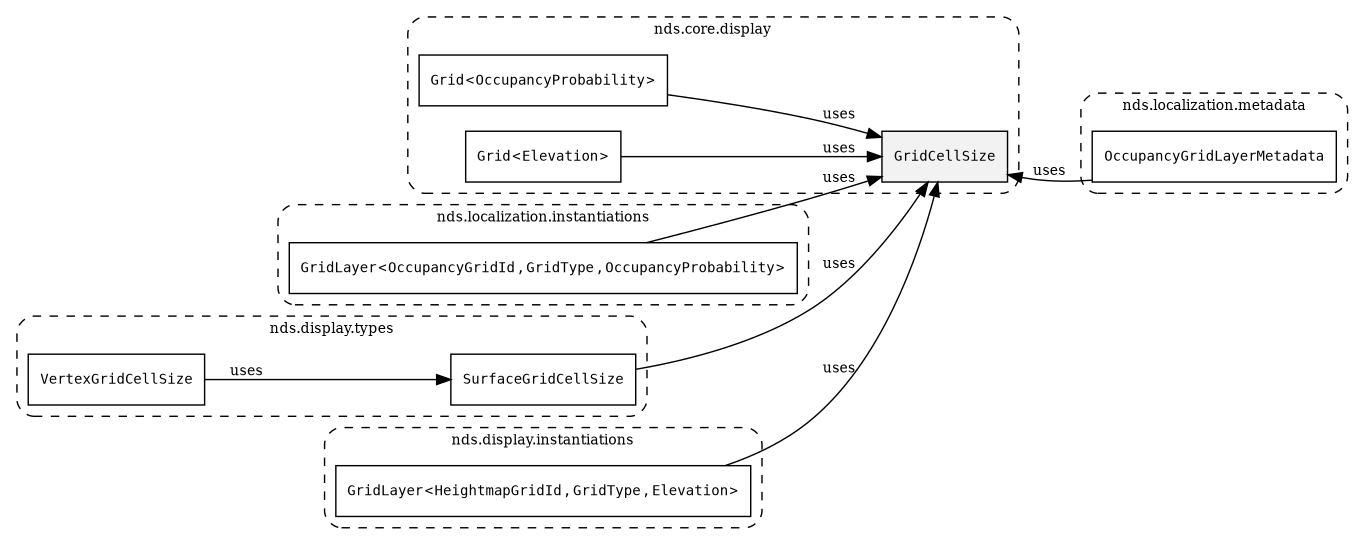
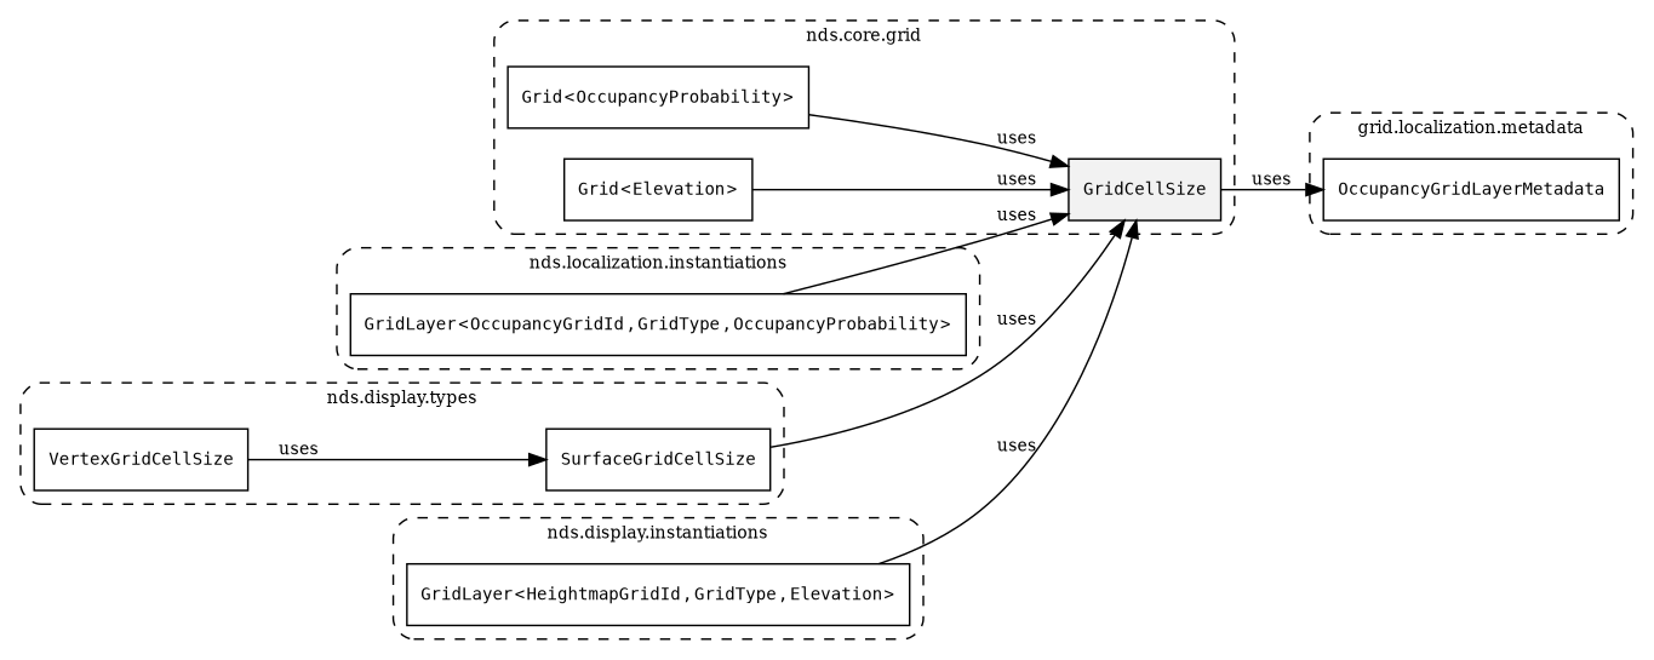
  digraph {
    fontsize=10
    rankdir=LR
    node [fontsize=10 shape=box]
    edge [fontsize=10]
    n1 [fillcolor="#0000000D" label=<<font face="monospace"><table align="center" border="0" cellspacing="0" cellpadding="0"><tr><td href="../../../content/packages/nds.core.grid.html#Subtype-GridCellSize" title="Subtype defined in nds.core.grid">GridCellSize</td></tr></table></font>> style=filled]
    n2 [label=<<font face="monospace"><table align="center" border="0" cellspacing="0" cellpadding="0"><tr><td href="../../../content/packages/nds.core.grid.html#Structure-Grid" title="Structure defined in nds.core.grid">Grid</td><td>&lt;</td><td><table align="center" border="0" cellspacing="0" cellpadding="0"><tr><td href="../../../content/packages/nds.localization.types.html#Structure-OccupancyProbability" title="Structure defined in nds.localization.types">OccupancyProbability</td></tr></table></td><td>&gt;</td></tr></table></font>>]
    n3 [label=<<font face="monospace"><table align="center" border="0" cellspacing="0" cellpadding="0"><tr><td href="../../../content/packages/nds.core.grid.html#Structure-Grid" title="Structure defined in nds.core.grid">Grid</td><td>&lt;</td><td><table align="center" border="0" cellspacing="0" cellpadding="0"><tr><td href="../../../content/packages/nds.core.geometry.html#Subtype-Elevation" title="Subtype defined in nds.core.geometry">Elevation</td></tr></table></td><td>&gt;</td></tr></table></font>>]
    n4 [label=<<font face="monospace"><table align="center" border="0" cellspacing="0" cellpadding="0"><tr><td href="../../../content/packages/nds.core.grid.html#Structure-GridLayer" title="Structure defined in nds.core.grid">GridLayer</td><td>&lt;</td><td><table align="center" border="0" cellspacing="0" cellpadding="0"><tr><td href="../../../content/packages/nds.localization.types.html#Subtype-OccupancyGridId" title="Subtype defined in nds.localization.types">OccupancyGridId</td></tr></table></td><td>,</td><td><table align="center" border="0" cellspacing="0" cellpadding="0"><tr><td href="../../../content/packages/nds.core.grid.html#Subtype-GridType" title="Subtype defined in nds.core.grid">GridType</td></tr></table></td><td>,</td><td><table align="center" border="0" cellspacing="0" cellpadding="0"><tr><td href="../../../content/packages/nds.localization.types.html#Structure-OccupancyProbability" title="Structure defined in nds.localization.types">OccupancyProbability</td></tr></table></td><td>&gt;</td></tr></table></font>>]
    n5 [label=<<font face="monospace"><table align="center" border="0" cellspacing="0" cellpadding="0"><tr><td href="../../../content/packages/nds.localization.metadata.html#Structure-OccupancyGridLayerMetadata" title="Structure defined in nds.localization.metadata">OccupancyGridLayerMetadata</td></tr></table></font>>]
    n6 [label=<<font face="monospace"><table align="center" border="0" cellspacing="0" cellpadding="0"><tr><td href="../../../content/packages/nds.display.types.html#Subtype-SurfaceGridCellSize" title="Subtype defined in nds.display.types">SurfaceGridCellSize</td></tr></table></font>>]
    n7 [label=<<font face="monospace"><table align="center" border="0" cellspacing="0" cellpadding="0"><tr><td href="../../../content/packages/nds.display.types.html#Subtype-VertexGridCellSize" title="Subtype defined in nds.display.types">VertexGridCellSize</td></tr></table></font>>]
    n8 [label=<<font face="monospace"><table align="center" border="0" cellspacing="0" cellpadding="0"><tr><td href="../../../content/packages/nds.core.grid.html#Structure-GridLayer" title="Structure defined in nds.core.grid">GridLayer</td><td>&lt;</td><td><table align="center" border="0" cellspacing="0" cellpadding="0"><tr><td href="../../../content/packages/nds.display.types.html#Subtype-HeightmapGridId" title="Subtype defined in nds.display.types">HeightmapGridId</td></tr></table></td><td>,</td><td><table align="center" border="0" cellspacing="0" cellpadding="0"><tr><td href="../../../content/packages/nds.core.grid.html#Subtype-GridType" title="Subtype defined in nds.core.grid">GridType</td></tr></table></td><td>,</td><td><table align="center" border="0" cellspacing="0" cellpadding="0"><tr><td href="../../../content/packages/nds.core.geometry.html#Subtype-Elevation" title="Subtype defined in nds.core.geometry">Elevation</td></tr></table></td><td>&gt;</td></tr></table></font>>]
    subgraph cluster_1 {
-     label="nds.core.display"
+     label="nds.core.grid"
      style="dashed, rounded"
      n1
      n2
      n3
    }
    subgraph cluster_2 {
      label="nds.localization.instantiations"
      style="dashed, rounded"
      n4
    }
    subgraph cluster_3 {
-     label="nds.localization.metadata"
+     label="grid.localization.metadata"
      style="dashed, rounded"
      n5
    }
    subgraph cluster_4 {
      label="nds.display.types"
      style="dashed, rounded"
      n6
      n7
    }
    subgraph cluster_5 {
      label="nds.display.instantiations"
      style="dashed, rounded"
      n8
    }
    n2 -> n1 [label=uses]
    n3 -> n1 [label=uses]
    n4 -> n1 [label=uses]
-   n5 -> n1 [label=uses]
+   n1 -> n5 [label=uses]
    n6 -> n1 [label=uses]
    n7 -> n6 [label=uses]
    n8 -> n1 [label=uses]
  }
